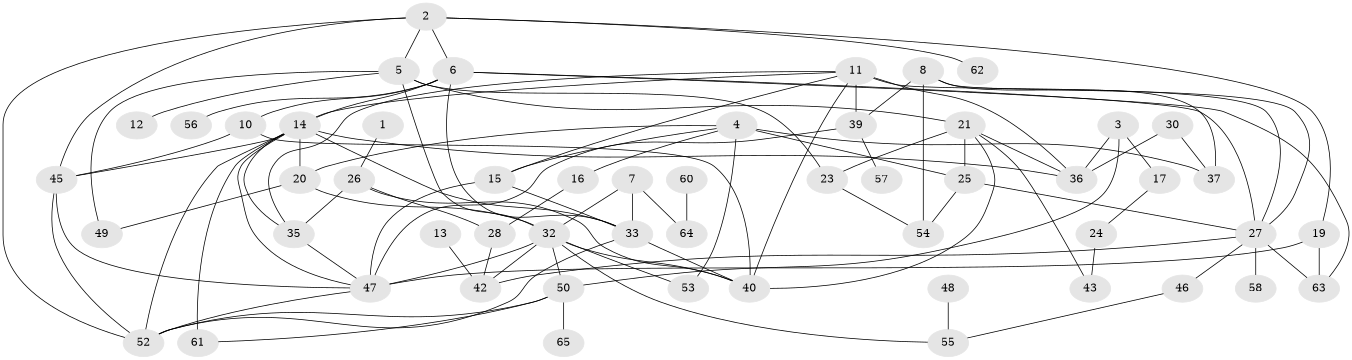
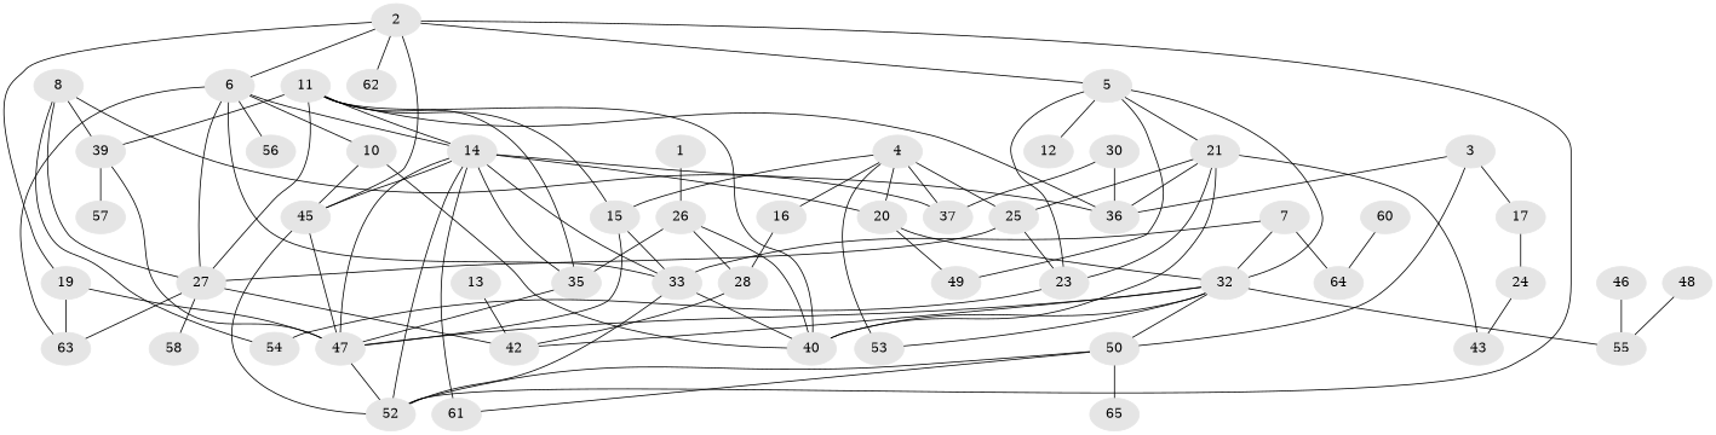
  graph {
    node [color=gray90 style=filled]
    edge [weight=1.0]
    1
    26
    40
    35
    28
    2
    5
    6
    19
    45
    52
    62
    12
    21
    23
    32
    49
    10
    14
    27
    33
    56
    63
    47
    3
    17
    36
    50
    24
    61
    65
    4
    15
    16
    20
    25
    37
    53
    54
    43
    42
    55
    46
    58
    7
    64
    8
    39
    57
    11
    13
    30
    48
    60
    1 -- 26
    26 -- 40
    26 -- 35
    26 -- 28
    35 -- 47
    28 -- 42
    2 -- 5
    2 -- 6
    2 -- 19
    2 -- 45
    2 -- 52
    2 -- 62
    5 -- 12
    5 -- 21
    5 -- 23
    5 -- 32
    5 -- 49
    6 -- 10
    6 -- 14
    6 -- 27
    6 -- 33 [weight=2.0]
    6 -- 56
    6 -- 63
    19 -- 63
    19 -- 47
    45 -- 52
    45 -- 47
    21 -- 40
    21 -- 23 [weight=2.0]
    21 -- 36
    21 -- 25
    21 -- 43
    23 -- 54
    32 -- 40
    32 -- 47
    32 -- 50
    32 -- 53
    32 -- 42
    32 -- 55
    10 -- 40
    10 -- 45
    14 -- 35
    14 -- 45
    14 -- 52
    14 -- 33
    14 -- 47
    14 -- 36
    14 -- 61 [weight=2.0]
    14 -- 20
    27 -- 63
    27 -- 42
-   27 -- 46
    27 -- 58
    33 -- 40
    33 -- 52
    47 -- 52
    3 -- 17
    3 -- 36
    3 -- 50
    17 -- 24
    50 -- 52
    50 -- 61
    50 -- 65
    24 -- 43
    4 -- 15
    4 -- 16
    4 -- 20
    4 -- 25 [weight=3.0]
    4 -- 37
    4 -- 53
    15 -- 33
    15 -- 47 [weight=2.0]
    16 -- 28
    20 -- 32
    20 -- 49
    25 -- 27
-   25 -- 54
+   25 -- 23
    46 -- 55
    7 -- 32
    7 -- 33
    7 -- 64
    8 -- 27
    8 -- 37
    8 -- 54
    8 -- 39
    39 -- 47
    39 -- 57
    11 -- 40
    11 -- 35
    11 -- 14 [weight=2.0]
    11 -- 27
    11 -- 36
    11 -- 15 [weight=2.0]
    11 -- 39 [weight=5.0]
    13 -- 42
    30 -- 36 [weight=2.0]
    30 -- 37
    48 -- 55
    60 -- 64
  }
